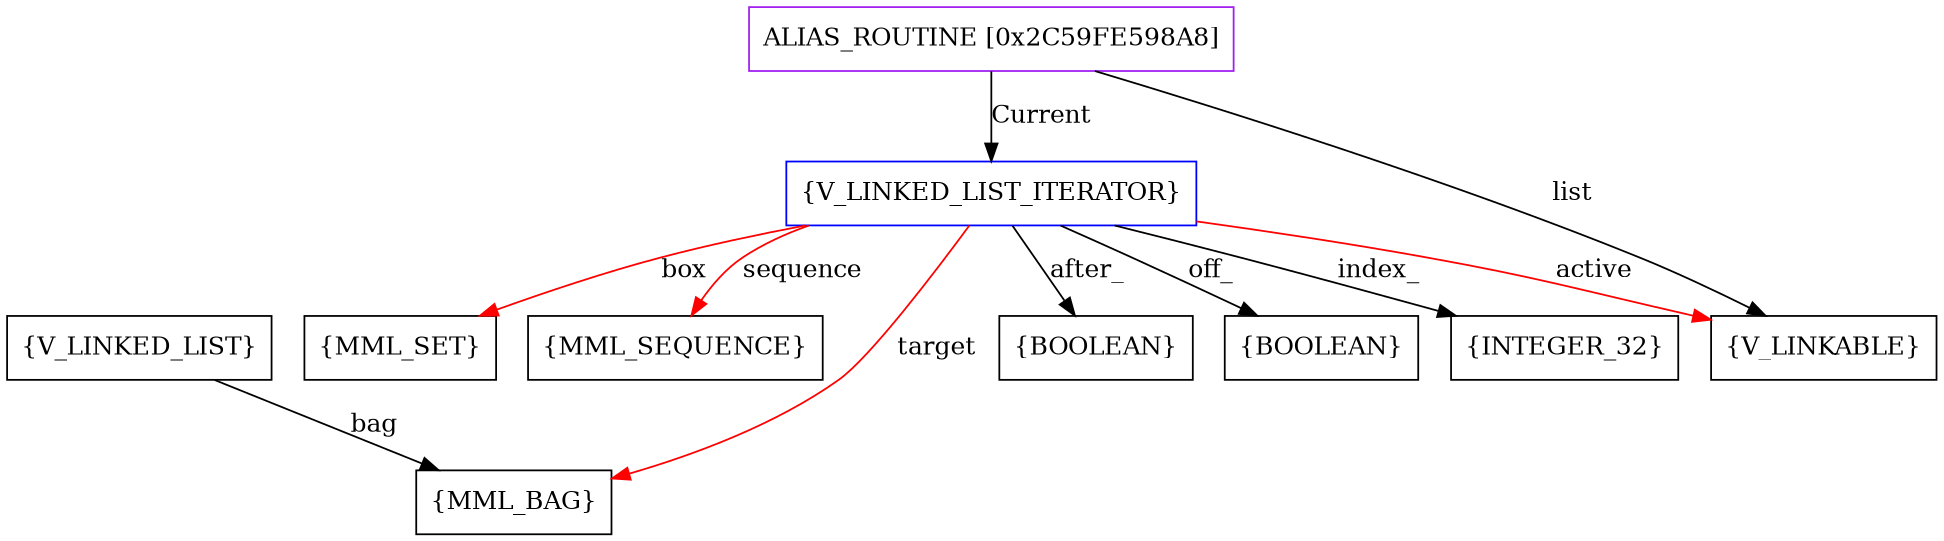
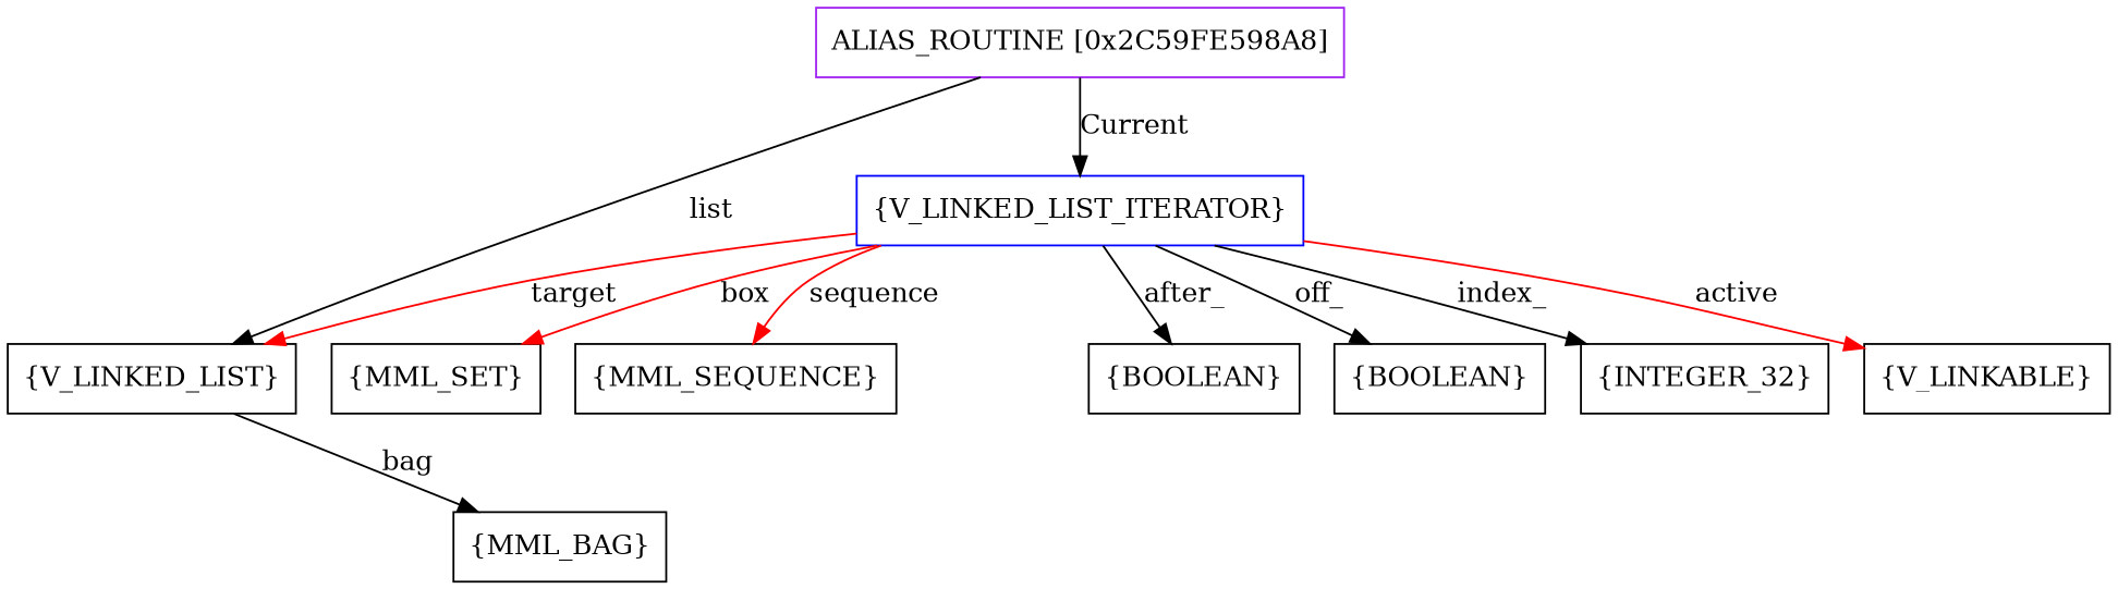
  digraph {
    node [shape=box]
    n1 [color=purple label=<ALIAS_ROUTINE [0x2C59FE598A8]>]
    n2 [color=blue label=<{V_LINKED_LIST_ITERATOR}>]
    n3 [label=<{V_LINKED_LIST}>]
    n4 [label=<{BOOLEAN}>]
    n5 [label=<{INTEGER_32}>]
    n6 [label=<{MML_SET}>]
    n7 [label=<{MML_SEQUENCE}>]
    n8 [label=<{V_LINKABLE}>]
    n9 [label=<{BOOLEAN}>]
    n10 [label=<{MML_BAG}>]
    n1 -> n2 [color=black label=<Current>]
-   n1 -> n8 [label=<list>]
-   n2 -> n10 [color=red label=<target>]
+   n1 -> n3 [label=<list>]
+   n2 -> n3 [color=red label=<target>]
    n2 -> n4 [label=<off_>]
    n2 -> n5 [label=<index_>]
    n2 -> n6 [color=red label=box]
    n2 -> n7 [color=red label=<sequence>]
    n2 -> n8 [color=red label=<active>]
    n2 -> n9 [label=<after_>]
    n3 -> n10 [label=<bag>]
  }
